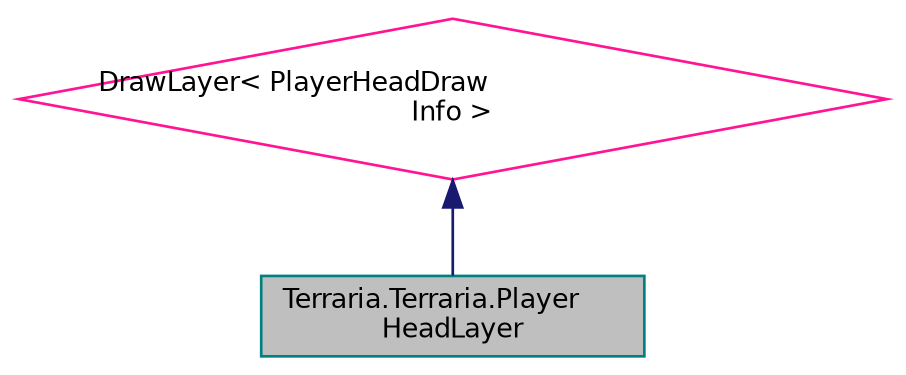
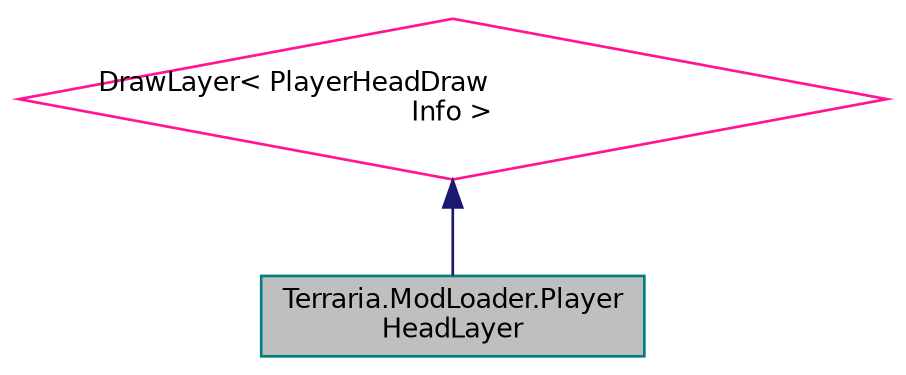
  digraph {
    node [fontname=Helvetica fontsize=10 style=filled]
-   n1 [color=teal fillcolor=grey75 fontcolor=black height=0.2 label="Terraria.Terraria.Player\lHeadLayer" shape=box width=0.4]
+   n1 [color=teal fillcolor=grey75 fontcolor=black height=0.2 label="Terraria.ModLoader.Player\lHeadLayer" shape=box width=0.4]
    n2 [color=deeppink fillcolor=white height=0.2 label="DrawLayer\< PlayerHeadDraw\lInfo \>" shape=diamond width=0.4]
    n2 -> n1 [color=midnightblue dir=back fontname=Helvetica fontsize=10 labelfontname=Helvetica labelfontsize=10 style=solid]
  }
